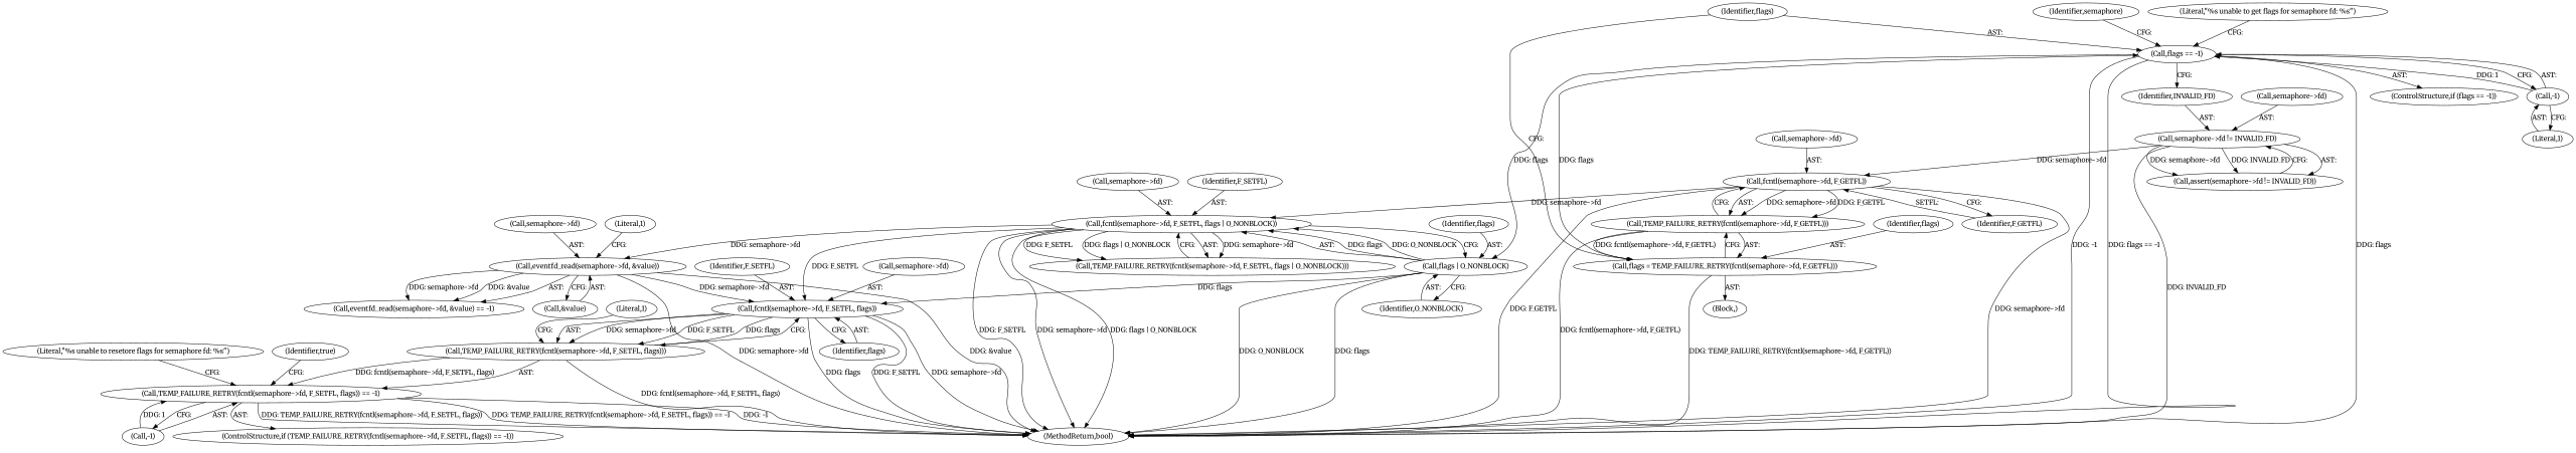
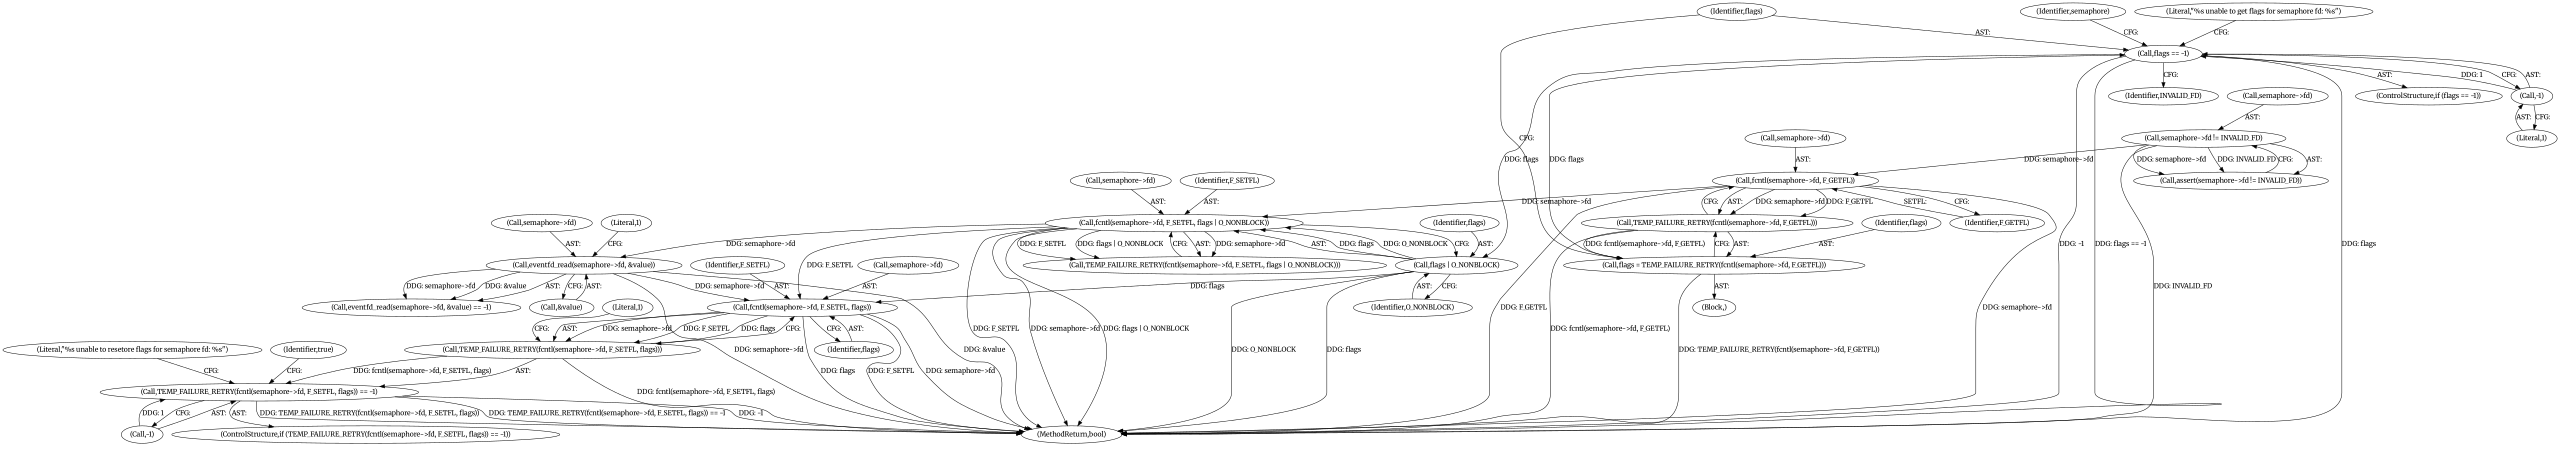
  digraph {
    fontname=Merriweather
    node [fontname=Merriweather]
    edge [fontname=Merriweather]
    n1 [label="(Call,fcntl(semaphore->fd, F_SETFL, flags))"]
    n2 [label="(Call,TEMP_FAILURE_RETRY(fcntl(semaphore->fd, F_SETFL, flags)))"]
    n3 [label="(Identifier,flags)"]
    n4 [label="(MethodReturn,bool)"]
    n5 [label="(Call,TEMP_FAILURE_RETRY(fcntl(semaphore->fd, F_SETFL, flags)) == -1)"]
    n6 [label="(Call,eventfd_read(semaphore->fd, &value))"]
    n7 [label="(Call,eventfd_read(semaphore->fd, &value) == -1)"]
    n8 [label="(Call,&value)"]
    n9 [label="(Call,fcntl(semaphore->fd, F_SETFL, flags | O_NONBLOCK))"]
    n10 [label="(Call,flags | O_NONBLOCK)"]
    n11 [label="(Call,TEMP_FAILURE_RETRY(fcntl(semaphore->fd, F_SETFL, flags | O_NONBLOCK)))"]
    n12 [label="(Identifier,O_NONBLOCK)"]
    n13 [label="(Call,fcntl(semaphore->fd, F_GETFL))"]
    n14 [label="(Call,TEMP_FAILURE_RETRY(fcntl(semaphore->fd, F_GETFL)))"]
    n15 [label="(Identifier,F_GETFL)"]
    n16 [label="(Call,flags = TEMP_FAILURE_RETRY(fcntl(semaphore->fd, F_GETFL)))"]
    n17 [label="(Call,semaphore->fd != INVALID_FD)"]
    n18 [label="(Call,assert(semaphore->fd != INVALID_FD))"]
    n19 [label="(Identifier,INVALID_FD)"]
    n20 [label="(Call,flags == -1)"]
    n21 [label="(Call,-1)"]
    n22 [label="(ControlStructure,if (flags == -1))"]
    n23 [label="(Literal,1)"]
    n24 [label="(Block,)"]
    n25 [label="(Call,-1)"]
    n26 [label="(ControlStructure,if (TEMP_FAILURE_RETRY(fcntl(semaphore->fd, F_SETFL, flags)) == -1))"]
    n27 [label="(Call,semaphore->fd)"]
    n28 [label="(Identifier,flags)"]
    n29 [label="(Identifier,true)"]
    n30 [label="(Call,semaphore->fd)"]
    n31 [label="(Literal,1)"]
    n32 [label="(Identifier,flags)"]
    n33 [label="(Identifier,F_SETFL)"]
    n34 [label="(Identifier,semaphore)"]
    n35 [label="(Literal,\"%s unable to get flags for semaphore fd: %s\")"]
    n36 [label="(Identifier,flags)"]
    n37 [label="(Identifier,F_SETFL)"]
    n38 [label="(Call,semaphore->fd)"]
    n39 [label="(Call,semaphore->fd)"]
    n40 [label="(Call,semaphore->fd)"]
    n41 [label="(Literal,1)"]
    n42 [label="(Literal,\"%s unable to resetore flags for semaphore fd: %s\")"]
    n1 -> n2 [label="AST: "]
    n1 -> n2 [label="DDG: semaphore->fd"]
    n1 -> n2 [label="DDG: F_SETFL"]
    n1 -> n2 [label="DDG: flags"]
    n1 -> n3 [label="CFG: "]
    n1 -> n4 [label="DDG: F_SETFL"]
    n1 -> n4 [label="DDG: semaphore->fd"]
    n1 -> n4 [label="DDG: flags"]
    n2 -> n1 [label="CFG: "]
    n2 -> n4 [label="DDG: fcntl(semaphore->fd, F_SETFL, flags)"]
    n2 -> n5 [label="AST: "]
    n2 -> n5 [label="DDG: fcntl(semaphore->fd, F_SETFL, flags)"]
    n3 -> n1 [label="AST: "]
    n5 -> n4 [label="DDG: -1"]
    n5 -> n4 [label="DDG: TEMP_FAILURE_RETRY(fcntl(semaphore->fd, F_SETFL, flags))"]
    n5 -> n4 [label="DDG: TEMP_FAILURE_RETRY(fcntl(semaphore->fd, F_SETFL, flags)) == -1"]
    n5 -> n25 [label="CFG: "]
    n5 -> n26 [label="AST: "]
    n6 -> n1 [label="DDG: semaphore->fd"]
    n6 -> n4 [label="DDG: semaphore->fd"]
    n6 -> n4 [label="DDG: &value"]
    n6 -> n7 [label="AST: "]
    n6 -> n7 [label="DDG: semaphore->fd"]
    n6 -> n7 [label="DDG: &value"]
    n6 -> n8 [label="CFG: "]
    n8 -> n6 [label="AST: "]
    n9 -> n1 [label="DDG: F_SETFL"]
    n9 -> n4 [label="DDG: F_SETFL"]
    n9 -> n4 [label="DDG: semaphore->fd"]
    n9 -> n4 [label="DDG: flags | O_NONBLOCK"]
    n9 -> n6 [label="DDG: semaphore->fd"]
    n9 -> n10 [label="CFG: "]
    n9 -> n11 [label="AST: "]
    n9 -> n11 [label="DDG: semaphore->fd"]
    n9 -> n11 [label="DDG: F_SETFL"]
    n9 -> n11 [label="DDG: flags | O_NONBLOCK"]
    n10 -> n1 [label="DDG: flags"]
    n10 -> n4 [label="DDG: flags"]
    n10 -> n4 [label="DDG: O_NONBLOCK"]
    n10 -> n9 [label="AST: "]
    n10 -> n9 [label="DDG: flags"]
    n10 -> n9 [label="DDG: O_NONBLOCK"]
    n10 -> n12 [label="CFG: "]
    n11 -> n9 [label="CFG: "]
    n12 -> n10 [label="AST: "]
    n13 -> n4 [label="DDG: semaphore->fd"]
    n13 -> n4 [label="DDG: F_GETFL"]
    n13 -> n9 [label="DDG: semaphore->fd"]
    n13 -> n14 [label="AST: "]
    n13 -> n14 [label="DDG: semaphore->fd"]
    n13 -> n14 [label="DDG: F_GETFL"]
    n13 -> n15 [label="CFG: "]
    n14 -> n4 [label="DDG: fcntl(semaphore->fd, F_GETFL)"]
    n14 -> n13 [label="CFG: "]
    n14 -> n16 [label="AST: "]
    n14 -> n16 [label="DDG: fcntl(semaphore->fd, F_GETFL)"]
    n15 -> n13 [label="SETFL: "]
    n16 -> n4 [label="DDG: TEMP_FAILURE_RETRY(fcntl(semaphore->fd, F_GETFL))"]
    n16 -> n14 [label="CFG: "]
    n16 -> n20 [label="DDG: flags"]
    n16 -> n24 [label="AST: "]
    n17 -> n4 [label="DDG: INVALID_FD"]
    n17 -> n13 [label="DDG: semaphore->fd"]
    n17 -> n18 [label="AST: "]
    n17 -> n18 [label="DDG: semaphore->fd"]
    n17 -> n18 [label="DDG: INVALID_FD"]
    n18 -> n17 [label="CFG: "]
-   n19 -> n17 [label="AST: "]
    n20 -> n4 [label="DDG: -1"]
    n20 -> n4 [label="DDG: flags == -1"]
    n20 -> n4 [label="DDG: flags"]
    n20 -> n10 [label="DDG: flags"]
    n20 -> n19 [label="CFG: "]
    n20 -> n21 [label="CFG: "]
    n20 -> n22 [label="AST: "]
    n21 -> n20 [label="AST: "]
    n21 -> n20 [label="DDG: 1"]
    n21 -> n23 [label="CFG: "]
    n23 -> n21 [label="AST: "]
    n25 -> n5 [label="AST: "]
    n25 -> n5 [label="DDG: 1"]
    n27 -> n1 [label="AST: "]
    n28 -> n16 [label="CFG: "]
    n28 -> n20 [label="AST: "]
    n29 -> n5 [label="CFG: "]
    n30 -> n13 [label="AST: "]
    n31 -> n6 [label="CFG: "]
    n32 -> n16 [label="AST: "]
    n33 -> n9 [label="AST: "]
    n34 -> n20 [label="CFG: "]
    n35 -> n20 [label="CFG: "]
    n36 -> n10 [label="AST: "]
    n37 -> n1 [label="AST: "]
    n38 -> n9 [label="AST: "]
    n39 -> n17 [label="AST: "]
    n40 -> n6 [label="AST: "]
    n41 -> n2 [label="CFG: "]
    n42 -> n5 [label="CFG: "]
  }
